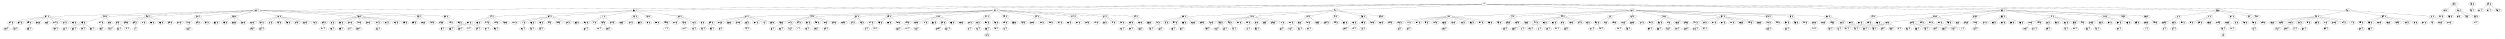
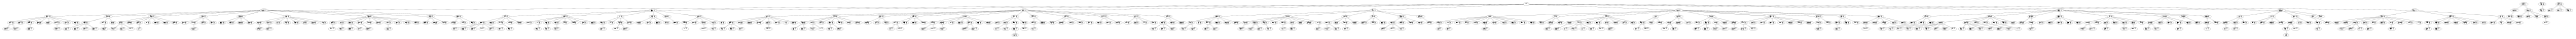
  graph {
    "0 (0)"
    "182 (1)"
    "338 (1)"
    "271 (1)"
    "491 (1)"
    "181 (1)"
    "465 (1)"
    "356 (1)"
    "96 (1)"
    "487 (2)"
    "420 (2)"
    "196 (2)"
    "150 (2)"
    "133 (2)"
    "178 (2)"
    "463 (2)"
    "425 (2)"
    "312 (2)"
    "144 (2)"
    "304 (2)"
    "61 (2)"
    "175 (2)"
    "131 (2)"
    "62 (2)"
    "87 (2)"
    "479 (2)"
    "32 (2)"
    "109 (2)"
    "172 (2)"
    "241 (2)"
    "419 (2)"
    "244 (2)"
    "274 (2)"
    "67 (2)"
    "229 (2)"
    "220 (2)"
    "472 (2)"
    "104 (2)"
    "91 (2)"
    "456 (2)"
    "343 (2)"
    "72 (2)"
    "44 (2)"
    "399 (2)"
    "6 (2)"
    "164 (2)"
    "418 (2)"
    "257 (2)"
    "372 (2)"
    "23 (2)"
    "308 (2)"
    "191 (2)"
    "248 (2)"
    "375 (2)"
    "353 (2)"
    "41 (2)"
    "118 (2)"
    "405 (2)"
    "238 (2)"
    "26 (2)"
    "52 (2)"
    "187 (2)"
    "5 (2)"
    "92 (2)"
    "139 (1)"
    "122 (2)"
    "278 (2)"
    "457 (2)"
    "439 (2)"
    "93 (2)"
    "374 (3)"
    "384 (3)"
    "249 (3)"
    "326 (3)"
    "86 (3)"
    "214 (3)"
    "331 (3)"
    "125 (3)"
    "245 (3)"
    "114 (3)"
    "55 (3)"
    "54 (3)"
    "392 (3)"
    "59 (3)"
    "11 (3)"
    "280 (3)"
    "262 (3)"
    "397 (3)"
    "311 (3)"
    "471 (3)"
    "339 (3)"
    "481 (3)"
    "333 (3)"
    "246 (3)"
    "388 (3)"
    "381 (3)"
    "261 (3)"
    "467 (3)"
    "46 (3)"
    "464 (3)"
    "432 (3)"
    "64 (3)"
    "367 (3)"
    "478 (3)"
    "169 (3)"
    "16 (3)"
    "316 (3)"
    "317 (3)"
    "410 (3)"
    "321 (3)"
    "421 (3)"
    "161 (3)"
    "215 (3)"
    "159 (3)"
    "239 (3)"
    "206 (3)"
    "424 (3)"
    "243 (3)"
    "219 (3)"
    "403 (3)"
    "300 (3)"
    "186 (3)"
    "474 (3)"
    "119 (3)"
    "452 (3)"
    "101 (3)"
    "51 (3)"
    "266 (3)"
    "115 (3)"
    "94 (3)"
    "409 (3)"
    "330 (3)"
    "363 (3)"
    "406 (3)"
    "74 (3)"
    "454 (3)"
    "314 (3)"
    "183 (3)"
    "151 (3)"
    "335 (3)"
    "48 (3)"
    "200 (3)"
    "499 (3)"
    "217 (3)"
    "431 (3)"
    "216 (3)"
    "13 (3)"
    "379 (3)"
    "276 (3)"
    "368 (3)"
    "370 (3)"
    "65 (3)"
    "307 (3)"
    "7 (3)"
    "351 (3)"
    "458 (3)"
    "10 (3)"
    "344 (3)"
    "462 (3)"
    "492 (3)"
    "20 (3)"
    "342 (3)"
    "289 (3)"
    "134 (3)"
    "143 (3)"
    "174 (3)"
    "195 (3)"
    "228 (3)"
    "400 (3)"
    "149 (3)"
    "230 (3)"
    "50 (3)"
    "336 (3)"
    "341 (3)"
    "285 (3)"
    "223 (3)"
    "60 (3)"
    "28 (3)"
    "292 (3)"
    "460 (3)"
    "179 (3)"
    "355 (3)"
    "434 (3)"
    "320 (3)"
    "120 (3)"
    "240 (3)"
    "347 (3)"
    "218 (3)"
    "277 (3)"
    "224 (3)"
    "147 (3)"
    "58 (3)"
    "89 (3)"
    "427 (3)"
    "284 (3)"
    "237 (3)"
    "365 (3)"
    "42 (3)"
    "43 (3)"
    "494 (3)"
    "258 (3)"
    "268 (3)"
    "329 (3)"
    "461 (3)"
    "433 (3)"
    "493 (3)"
    "212 (3)"
    "297 (3)"
    "31 (3)"
    "35 (3)"
    "396 (3)"
    "90 (3)"
    "270 (3)"
    "36 (3)"
    "401 (3)"
    "135 (3)"
    "354 (3)"
    n218 [label="399 (3)"]
    "383 (3)"
    "213 (3)"
    "189 (3)"
    "402 (3)"
    "287 (3)"
    "294 (3)"
    "198 (3)"
    "171 (3)"
    "207 (3)"
    "99 (3)"
    "124 (3)"
    "265 (3)"
    "137 (3)"
    "226 (3)"
    "256 (3)"
    "407 (3)"
    "296 (3)"
    "443 (3)"
    "345 (3)"
    "254 (3)"
    "466 (3)"
    "447 (3)"
    "306 (3)"
    "288 (3)"
    "37 (3)"
    "130 (3)"
    "84 (3)"
    "25 (3)"
    "496 (3)"
    "98 (3)"
    "190 (3)"
    "113 (3)"
    "362 (3)"
    "167 (3)"
    "197 (3)"
    "436 (3)"
    "70 (3)"
    "163 (3)"
    "398 (3)"
    "441 (3)"
    "382 (3)"
    "121 (3)"
    "281 (3)"
    "111 (3)"
    "236 (3)"
    "497 (3)"
    "358 (3)"
    "412 (3)"
    "199 (3)"
    "430 (3)"
    "435 (3)"
    "414 (3)"
    "373 (3)"
    "275 (3)"
    "193 (3)"
    "386 (3)"
    "260 (3)"
    "322 (3)"
    "242 (3)"
    "286 (3)"
    "160 (3)"
    "324 (3)"
    "429 (3)"
    "247 (3)"
    "102 (3)"
    "495 (3)"
    "66 (3)"
    "346 (3)"
    "470 (3)"
    "157 (3)"
    "325 (3)"
    "152 (3)"
    "328 (3)"
    "155 (3)"
    "110 (3)"
    "194 (3)"
    "68 (3)"
    "468 (3)"
    "166 (3)"
    "53 (3)"
    "49 (3)"
    "313 (3)"
    "153 (3)"
    "231 (3)"
    "350 (3)"
    "165 (3)"
    "369 (3)"
    "303 (3)"
    "490 (3)"
    "389 (3)"
    "483 (3)"
    "291 (3)"
    "40 (3)"
    "319 (3)"
    "235 (3)"
    "279 (3)"
    "225 (3)"
    "63 (3)"
    "408 (3)"
    "480 (3)"
    "290 (3)"
    "272 (3)"
    "485 (3)"
    "82 (3)"
    "45 (3)"
    "253 (3)"
    "136 (3)"
    "269 (3)"
    "108 (3)"
    "132 (3)"
    "29 (3)"
    "364 (3)"
    "17 (3)"
    "310 (3)"
    "204 (3)"
    "24 (3)"
    "449 (3)"
    "293 (3)"
    "222 (3)"
    "158 (3)"
    "489 (3)"
    "482 (3)"
    "75 (3)"
    "377 (3)"
    "4 (3)"
    "273 (3)"
    "211 (3)"
    "146 (4)"
    "390 (4)"
    "14 (4)"
    "360 (4)"
    "299 (4)"
    "202 (4)"
    "422 (4)"
    "348 (4)"
    "450 (4)"
    "437 (4)"
    "76 (4)"
    "97 (4)"
    "416 (4)"
    "162 (4)"
    "123 (4)"
    "83 (4)"
    "473 (4)"
    "395 (4)"
    "57 (4)"
    "444 (4)"
    "22 (4)"
    "30 (4)"
    "203 (4)"
    "33 (4)"
    "376 (4)"
    "476 (4)"
    "1 (4)"
    "173 (4)"
    "205 (4)"
-   "359 (4)"
    "263 (4)"
    "323 (4)"
    "391 (4)"
    "337 (4)"
    "446 (3)"
    "95 (4)"
    "156 (4)"
    "442 (4)"
    "251 (4)"
    "445 (4)"
    "39 (4)"
    "455 (4)"
    "9 (4)"
    "426 (4)"
    "233 (4)"
    "448 (4)"
    "129 (4)"
    "385 (4)"
    "413 (4)"
    "81 (4)"
    "415 (4)"
    "56 (4)"
    "79 (4)"
    "3 (4)"
    "69 (4)"
    "283 (4)"
    "357 (4)"
    "47 (4)"
    "469 (4)"
    "227 (4)"
    "295 (4)"
    "34 (4)"
    "141 (4)"
    "208 (4)"
    "451 (4)"
    "484 (4)"
    "264 (4)"
    "168 (4)"
    "352 (4)"
    "2 (4)"
    "192 (4)"
    "88 (4)"
    "378 (4)"
    "477 (4)"
    "334 (4)"
    "282 (4)"
    "177 (4)"
    "128 (4)"
    "309 (4)"
    "361 (4)"
    "459 (4)"
    "126 (4)"
    "85 (4)"
    "142 (4)"
    "112 (4)"
    "453 (4)"
    "38 (4)"
    "15 (4)"
    "116 (4)"
    "252 (4)"
    "440 (4)"
    "176 (4)"
    "438 (4)"
    "210 (4)"
    "387 (4)"
    "170 (4)"
    "302 (4)"
    "12 (4)"
    "154 (4)"
    "184 (4)"
    "327 (4)"
    "255 (4)"
    "298 (4)"
    "234 (4)"
    "209 (4)"
    "19 (4)"
    "315 (4)"
    "127 (4)"
    "404 (4)"
    "140 (4)"
    "423 (4)"
    "259 (4)"
    "332 (4)"
    "428 (4)"
    "201 (4)"
    "380 (4)"
    "318 (4)"
    "394 (4)"
    "71 (4)"
    "107 (4)"
    "103 (4)"
    "417 (4)"
    "106 (4)"
    "305 (4)"
    "27 (4)"
    "250 (4)"
    "486 (4)"
    "105 (4)"
    "371 (4)"
    "340 (4)"
    "145 (4)"
    "100 (4)"
    "77 (4)"
    "488 (4)"
    "148 (4)"
    "180 (4)"
    "185 (4)"
    "188 (4)"
    "411 (4)"
    "475 (4)"
    "117 (4)"
    "78 (4)"
    "73 (4)"
    "349 (3)"
    "80 (4)"
    "221 (4)"
    "498 (4)"
    "267 (4)"
    "301 (4)"
    "138 (4)"
    "21 (4)"
    "8 (5)"
    "18 (5)"
    "0 (0)" -- "182 (1)"
    "0 (0)" -- "338 (1)"
    "0 (0)" -- "271 (1)"
    "0 (0)" -- "491 (1)"
    "0 (0)" -- "181 (1)"
    "0 (0)" -- "465 (1)"
    "0 (0)" -- "356 (1)"
    "0 (0)" -- "96 (1)"
    "182 (1)" -- "487 (2)"
    "182 (1)" -- "420 (2)"
    "182 (1)" -- "196 (2)"
    "182 (1)" -- "150 (2)"
    "182 (1)" -- "133 (2)"
    "182 (1)" -- "178 (2)"
    "182 (1)" -- "463 (2)"
    "182 (1)" -- "425 (2)"
    "182 (1)" -- "312 (2)"
    "338 (1)" -- "144 (2)"
    "338 (1)" -- "304 (2)"
    "338 (1)" -- "61 (2)"
    "338 (1)" -- "175 (2)"
    "338 (1)" -- "131 (2)"
    "338 (1)" -- "62 (2)"
    "271 (1)" -- "87 (2)"
    "271 (1)" -- "479 (2)"
    "271 (1)" -- "32 (2)"
    "271 (1)" -- "109 (2)"
    "271 (1)" -- "172 (2)"
    "271 (1)" -- "241 (2)"
    "271 (1)" -- "419 (2)"
    "271 (1)" -- "244 (2)"
    "271 (1)" -- "274 (2)"
    "271 (1)" -- "67 (2)"
    "271 (1)" -- "229 (2)"
    "491 (1)" -- "220 (2)"
    "491 (1)" -- "472 (2)"
    "491 (1)" -- "104 (2)"
    "491 (1)" -- "91 (2)"
    "491 (1)" -- "456 (2)"
    "491 (1)" -- "343 (2)"
    "181 (1)" -- "72 (2)"
    "181 (1)" -- "44 (2)"
    "181 (1)" -- "399 (2)"
    "181 (1)" -- "6 (2)"
    "181 (1)" -- "164 (2)"
    "181 (1)" -- "418 (2)"
    "181 (1)" -- "257 (2)"
    "181 (1)" -- "372 (2)"
    "181 (1)" -- "23 (2)"
    "181 (1)" -- "308 (2)"
    "465 (1)" -- "191 (2)"
    "465 (1)" -- "248 (2)"
    "465 (1)" -- "375 (2)"
    "465 (1)" -- "353 (2)"
    "465 (1)" -- "41 (2)"
    "465 (1)" -- "118 (2)"
    "465 (1)" -- "405 (2)"
    "465 (1)" -- "238 (2)"
    "356 (1)" -- "26 (2)"
    "356 (1)" -- "52 (2)"
    "356 (1)" -- "187 (2)"
    "356 (1)" -- "5 (2)"
    "356 (1)" -- "92 (2)"
    "96 (1)" -- "457 (2)"
    "96 (1)" -- "439 (2)"
    "96 (1)" -- "93 (2)"
    "487 (2)" -- "374 (3)"
    "487 (2)" -- "384 (3)"
    "487 (2)" -- "249 (3)"
    "487 (2)" -- "326 (3)"
    "487 (2)" -- "86 (3)"
    "487 (2)" -- "214 (3)"
    "487 (2)" -- "331 (3)"
    "487 (2)" -- "125 (3)"
    "420 (2)" -- "245 (3)"
    "420 (2)" -- "114 (3)"
    "420 (2)" -- "55 (3)"
    "196 (2)" -- "54 (3)"
    "196 (2)" -- "392 (3)"
    "196 (2)" -- "59 (3)"
    "196 (2)" -- "11 (3)"
    "196 (2)" -- "280 (3)"
    "196 (2)" -- "262 (3)"
    "196 (2)" -- "397 (3)"
    "150 (2)" -- "311 (3)"
    "150 (2)" -- "471 (3)"
    "150 (2)" -- "339 (3)"
    "150 (2)" -- "481 (3)"
    "133 (2)" -- "333 (3)"
    "133 (2)" -- "246 (3)"
    "133 (2)" -- "388 (3)"
    "133 (2)" -- "381 (3)"
    "178 (2)" -- "261 (3)"
    "178 (2)" -- "467 (3)"
    "178 (2)" -- "46 (3)"
    "178 (2)" -- "464 (3)"
    "178 (2)" -- "432 (3)"
    "178 (2)" -- "64 (3)"
    "178 (2)" -- "367 (3)"
    "178 (2)" -- "478 (3)"
    "463 (2)" -- "169 (3)"
    "463 (2)" -- "16 (3)"
    "463 (2)" -- "316 (3)"
    "463 (2)" -- "317 (3)"
    "463 (2)" -- "410 (3)"
    "463 (2)" -- "321 (3)"
    "463 (2)" -- "421 (3)"
    "463 (2)" -- "161 (3)"
    "463 (2)" -- "215 (3)"
    "463 (2)" -- "159 (3)"
    "425 (2)" -- "239 (3)"
    "425 (2)" -- "206 (3)"
    "425 (2)" -- "424 (3)"
    "312 (2)" -- "243 (3)"
    "312 (2)" -- "219 (3)"
    "312 (2)" -- "403 (3)"
    "144 (2)" -- "300 (3)"
    "144 (2)" -- "186 (3)"
    "144 (2)" -- "474 (3)"
    "144 (2)" -- "119 (3)"
    "144 (2)" -- "452 (3)"
    "304 (2)" -- "101 (3)"
    "304 (2)" -- "51 (3)"
    "304 (2)" -- "266 (3)"
    "304 (2)" -- "115 (3)"
    "304 (2)" -- "94 (3)"
    "304 (2)" -- "409 (3)"
    "304 (2)" -- "330 (3)"
    "304 (2)" -- "363 (3)"
    "61 (2)" -- "406 (3)"
    "61 (2)" -- "74 (3)"
    "61 (2)" -- "454 (3)"
    "61 (2)" -- "314 (3)"
    "175 (2)" -- "183 (3)"
    "175 (2)" -- "151 (3)"
    "175 (2)" -- "335 (3)"
    "175 (2)" -- "48 (3)"
    "131 (2)" -- "200 (3)"
    "62 (2)" -- "499 (3)"
    "62 (2)" -- "217 (3)"
    "62 (2)" -- "431 (3)"
    "62 (2)" -- "216 (3)"
    "62 (2)" -- "13 (3)"
    "87 (2)" -- "379 (3)"
    "87 (2)" -- "276 (3)"
    "87 (2)" -- "368 (3)"
    "87 (2)" -- "370 (3)"
    "87 (2)" -- "65 (3)"
    "87 (2)" -- "307 (3)"
    "87 (2)" -- "7 (3)"
    "87 (2)" -- "351 (3)"
    "479 (2)" -- "458 (3)"
    "479 (2)" -- "10 (3)"
    "479 (2)" -- "344 (3)"
    "479 (2)" -- "462 (3)"
    "479 (2)" -- "492 (3)"
    "479 (2)" -- "20 (3)"
    "479 (2)" -- "342 (3)"
    "32 (2)" -- "289 (3)"
    "32 (2)" -- "134 (3)"
    "32 (2)" -- "143 (3)"
    "109 (2)" -- "174 (3)"
    "109 (2)" -- "195 (3)"
    "109 (2)" -- "228 (3)"
    "109 (2)" -- "400 (3)"
    "172 (2)" -- "149 (3)"
    "172 (2)" -- "230 (3)"
    "172 (2)" -- "50 (3)"
    "172 (2)" -- "336 (3)"
    "172 (2)" -- "341 (3)"
    "172 (2)" -- "285 (3)"
    "172 (2)" -- "223 (3)"
    "241 (2)" -- "60 (3)"
    "241 (2)" -- "28 (3)"
    "241 (2)" -- "292 (3)"
    "241 (2)" -- "460 (3)"
    "419 (2)" -- "179 (3)"
    "419 (2)" -- "355 (3)"
    "244 (2)" -- "434 (3)"
    "244 (2)" -- "320 (3)"
    "244 (2)" -- "120 (3)"
    "244 (2)" -- "240 (3)"
    "244 (2)" -- "347 (3)"
    "274 (2)" -- "218 (3)"
    "274 (2)" -- "277 (3)"
    "274 (2)" -- "224 (3)"
    "67 (2)" -- "147 (3)"
    "67 (2)" -- "58 (3)"
    "67 (2)" -- "89 (3)"
    "67 (2)" -- "427 (3)"
    "229 (2)" -- "284 (3)"
    "229 (2)" -- "237 (3)"
    "229 (2)" -- "365 (3)"
    "220 (2)" -- "42 (3)"
    "220 (2)" -- "43 (3)"
    "220 (2)" -- "494 (3)"
    "220 (2)" -- "258 (3)"
    "220 (2)" -- "268 (3)"
    "220 (2)" -- "329 (3)"
    "472 (2)" -- "461 (3)"
    "472 (2)" -- "433 (3)"
    "472 (2)" -- "493 (3)"
    "472 (2)" -- "212 (3)"
    "472 (2)" -- "297 (3)"
    "472 (2)" -- "31 (3)"
    "472 (2)" -- "35 (3)"
    "472 (2)" -- "396 (3)"
    "472 (2)" -- "90 (3)"
    "104 (2)" -- "270 (3)"
    "104 (2)" -- "36 (3)"
    "104 (2)" -- "401 (3)"
    "104 (2)" -- "135 (3)"
    "91 (2)" -- "354 (3)"
    "91 (2)" -- n218
    "91 (2)" -- "383 (3)"
    "456 (2)" -- "213 (3)"
    "456 (2)" -- "189 (3)"
    "456 (2)" -- "402 (3)"
    "456 (2)" -- "287 (3)"
    "343 (2)" -- "294 (3)"
    "72 (2)" -- "198 (3)"
    "72 (2)" -- "171 (3)"
    "72 (2)" -- "207 (3)"
    "72 (2)" -- "99 (3)"
    "72 (2)" -- "124 (3)"
    "72 (2)" -- "265 (3)"
    "72 (2)" -- "137 (3)"
    "72 (2)" -- "226 (3)"
    "72 (2)" -- "256 (3)"
    "72 (2)" -- "407 (3)"
    "72 (2)" -- "296 (3)"
    "44 (2)" -- "443 (3)"
    "44 (2)" -- "345 (3)"
    "44 (2)" -- "254 (3)"
    "399 (2)" -- "466 (3)"
    "399 (2)" -- "447 (3)"
    "399 (2)" -- "306 (3)"
    "399 (2)" -- "288 (3)"
    "399 (2)" -- "37 (3)"
    "399 (2)" -- "130 (3)"
    "399 (2)" -- "84 (3)"
    "399 (2)" -- "25 (3)"
    "6 (2)" -- "496 (3)"
    "6 (2)" -- "98 (3)"
    "6 (2)" -- "190 (3)"
    "164 (2)" -- "113 (3)"
    "164 (2)" -- "362 (3)"
    "164 (2)" -- "167 (3)"
    "418 (2)" -- "197 (3)"
    "418 (2)" -- "436 (3)"
    "418 (2)" -- "70 (3)"
    "418 (2)" -- "163 (3)"
    "418 (2)" -- "398 (3)"
    "257 (2)" -- "441 (3)"
    "257 (2)" -- "382 (3)"
    "257 (2)" -- "121 (3)"
    "257 (2)" -- "281 (3)"
    "257 (2)" -- "111 (3)"
    "257 (2)" -- "236 (3)"
    "257 (2)" -- "497 (3)"
    "257 (2)" -- "358 (3)"
    "372 (2)" -- "412 (3)"
    "372 (2)" -- "199 (3)"
    "23 (2)" -- "430 (3)"
    "23 (2)" -- "435 (3)"
    "23 (2)" -- "414 (3)"
    "308 (2)" -- "373 (3)"
    "308 (2)" -- "275 (3)"
    "308 (2)" -- "193 (3)"
    "308 (2)" -- "386 (3)"
    "308 (2)" -- "260 (3)"
    "191 (2)" -- "322 (3)"
    "191 (2)" -- "242 (3)"
    "191 (2)" -- "286 (3)"
    "248 (2)" -- "160 (3)"
    "248 (2)" -- "324 (3)"
    "248 (2)" -- "429 (3)"
    "248 (2)" -- "247 (3)"
    "248 (2)" -- "102 (3)"
    "248 (2)" -- "495 (3)"
    "248 (2)" -- "66 (3)"
    "375 (2)" -- "346 (3)"
    "375 (2)" -- "470 (3)"
    "353 (2)" -- "157 (3)"
    "353 (2)" -- "325 (3)"
    "353 (2)" -- "152 (3)"
    "353 (2)" -- "328 (3)"
    "353 (2)" -- "155 (3)"
    "41 (2)" -- "110 (3)"
    "41 (2)" -- "194 (3)"
    "41 (2)" -- "68 (3)"
    "41 (2)" -- "468 (3)"
    "41 (2)" -- "166 (3)"
    "41 (2)" -- "53 (3)"
    "41 (2)" -- "49 (3)"
    "118 (2)" -- "313 (3)"
    "118 (2)" -- "153 (3)"
    "118 (2)" -- "231 (3)"
    "118 (2)" -- "350 (3)"
    "118 (2)" -- "165 (3)"
    "405 (2)" -- "369 (3)"
    "238 (2)" -- "303 (3)"
    "238 (2)" -- "490 (3)"
    "26 (2)" -- "389 (3)"
    "26 (2)" -- "483 (3)"
    "26 (2)" -- "291 (3)"
    "52 (2)" -- "40 (3)"
    "52 (2)" -- "319 (3)"
    "52 (2)" -- "235 (3)"
    "52 (2)" -- "279 (3)"
    "187 (2)" -- "225 (3)"
    "187 (2)" -- "63 (3)"
    "187 (2)" -- "408 (3)"
    "5 (2)" -- "480 (3)"
    "5 (2)" -- "290 (3)"
    "139 (1)" -- "122 (2)"
    "139 (1)" -- "278 (2)"
    "122 (2)" -- "272 (3)"
    "278 (2)" -- "485 (3)"
    "278 (2)" -- "82 (3)"
    "278 (2)" -- "45 (3)"
    "278 (2)" -- "253 (3)"
    "457 (2)" -- "136 (3)"
    "457 (2)" -- "269 (3)"
    "457 (2)" -- "108 (3)"
    "457 (2)" -- "132 (3)"
    "457 (2)" -- "29 (3)"
    "457 (2)" -- "364 (3)"
    "457 (2)" -- "17 (3)"
    "457 (2)" -- "310 (3)"
    "457 (2)" -- "204 (3)"
    "457 (2)" -- "24 (3)"
    "439 (2)" -- "449 (3)"
    "439 (2)" -- "293 (3)"
    "439 (2)" -- "222 (3)"
    "439 (2)" -- "158 (3)"
    "439 (2)" -- "489 (3)"
    "439 (2)" -- "482 (3)"
    "439 (2)" -- "75 (3)"
    "93 (2)" -- "377 (3)"
    "93 (2)" -- "4 (3)"
    "93 (2)" -- "273 (3)"
    "93 (2)" -- "211 (3)"
    "374 (3)" -- "202 (4)"
    "374 (3)" -- "422 (4)"
    "249 (3)" -- "348 (4)"
    "214 (3)" -- "450 (4)"
    "245 (3)" -- "263 (4)"
    "245 (3)" -- "323 (4)"
    "245 (3)" -- "391 (4)"
    "245 (3)" -- "337 (4)"
    "114 (3)" -- "156 (4)"
    "54 (3)" -- "415 (4)"
    "54 (3)" -- "56 (4)"
    "54 (3)" -- "79 (4)"
    "59 (3)" -- "3 (4)"
    "471 (3)" -- "168 (4)"
    "261 (3)" -- "298 (4)"
    "467 (3)" -- "234 (4)"
    "169 (3)" -- "417 (4)"
    "16 (3)" -- "106 (4)"
    "316 (3)" -- "305 (4)"
    "316 (3)" -- "27 (4)"
    "317 (3)" -- "250 (4)"
    "421 (3)" -- "486 (4)"
    "300 (3)" -- "69 (4)"
    "300 (3)" -- "283 (4)"
    "300 (3)" -- "357 (4)"
    "300 (3)" -- "47 (4)"
    "300 (3)" -- "469 (4)"
    "300 (3)" -- "227 (4)"
    "474 (3)" -- "295 (4)"
    "51 (3)" -- "208 (4)"
    "266 (3)" -- "451 (4)"
    "115 (3)" -- "484 (4)"
    "406 (3)" -- "387 (4)"
    "454 (3)" -- "170 (4)"
    "454 (3)" -- "302 (4)"
    "499 (3)" -- "71 (4)"
    "431 (3)" -- "107 (4)"
    "216 (3)" -- "103 (4)"
    "379 (3)" -- "473 (4)"
    "379 (3)" -- "395 (4)"
    "379 (3)" -- "57 (4)"
    "65 (3)" -- "444 (4)"
    "458 (3)" -- "33 (4)"
    "458 (3)" -- "376 (4)"
    "10 (3)" -- "476 (4)"
    "10 (3)" -- "1 (4)"
    "462 (3)" -- "173 (4)"
    "462 (3)" -- "205 (4)"
-   "20 (3)" -- "359 (4)"
    "174 (3)" -- "34 (4)"
    "174 (3)" -- "141 (4)"
    "149 (3)" -- "282 (4)"
    "149 (3)" -- "177 (4)"
    "230 (3)" -- "128 (4)"
    "341 (3)" -- "309 (4)"
    "341 (3)" -- "361 (4)"
    "28 (3)" -- "15 (4)"
    "28 (3)" -- "116 (4)"
    "292 (3)" -- "252 (4)"
    "460 (3)" -- "440 (4)"
    "179 (3)" -- "78 (4)"
    "284 (3)" -- "267 (4)"
    "284 (3)" -- "301 (4)"
    "284 (3)" -- "138 (4)"
    "42 (3)" -- "416 (4)"
    "42 (3)" -- "162 (4)"
    "494 (3)" -- "123 (4)"
    "494 (3)" -- "83 (4)"
    "461 (3)" -- "459 (4)"
    "433 (3)" -- "126 (4)"
    "433 (3)" -- "85 (4)"
    "493 (3)" -- "142 (4)"
    "297 (3)" -- "112 (4)"
    "31 (3)" -- "453 (4)"
    "90 (3)" -- "38 (4)"
    "270 (3)" -- "176 (4)"
    "270 (3)" -- "438 (4)"
    "401 (3)" -- "210 (4)"
    "213 (3)" -- "209 (4)"
    "213 (3)" -- "19 (4)"
    "213 (3)" -- "315 (4)"
    "198 (3)" -- "22 (4)"
    "171 (3)" -- "30 (4)"
    "265 (3)" -- "203 (4)"
    "345 (3)" -- "264 (4)"
    "466 (3)" -- "352 (4)"
    "447 (3)" -- "2 (4)"
    "447 (3)" -- "192 (4)"
    "447 (3)" -- "88 (4)"
    "447 (3)" -- "378 (4)"
    "288 (3)" -- "477 (4)"
    "37 (3)" -- "334 (4)"
    "496 (3)" -- "127 (4)"
    "496 (3)" -- "404 (4)"
    "113 (3)" -- "140 (4)"
    "113 (3)" -- "423 (4)"
    "436 (3)" -- "259 (4)"
    "436 (3)" -- "332 (4)"
    "70 (3)" -- "428 (4)"
    "70 (3)" -- "201 (4)"
    "398 (3)" -- "380 (4)"
    "441 (3)" -- "318 (4)"
    "441 (3)" -- "394 (4)"
    "412 (3)" -- "185 (4)"
    "430 (3)" -- "188 (4)"
    "373 (3)" -- "411 (4)"
    "322 (3)" -- "437 (4)"
    "242 (3)" -- "76 (4)"
    "286 (3)" -- "97 (4)"
    "160 (3)" -- "442 (4)"
    "160 (3)" -- "251 (4)"
    "160 (3)" -- "445 (4)"
    "160 (3)" -- "39 (4)"
    "160 (3)" -- "455 (4)"
    "160 (3)" -- "9 (4)"
    "324 (3)" -- "426 (4)"
    "324 (3)" -- "233 (4)"
    "324 (3)" -- "448 (4)"
    "324 (3)" -- "129 (4)"
    "429 (3)" -- "385 (4)"
    "247 (3)" -- "413 (4)"
    "102 (3)" -- "81 (4)"
    "470 (3)" -- "184 (4)"
    "110 (3)" -- "105 (4)"
    "110 (3)" -- "371 (4)"
    "68 (3)" -- "340 (4)"
    "166 (3)" -- "145 (4)"
    "53 (3)" -- "100 (4)"
    "313 (3)" -- "488 (4)"
    "313 (3)" -- "148 (4)"
    "350 (3)" -- "180 (4)"
    "303 (3)" -- "21 (4)"
    "389 (3)" -- "12 (4)"
    "483 (3)" -- "154 (4)"
    "225 (3)" -- "475 (4)"
    "225 (3)" -- "117 (4)"
    "480 (3)" -- "73 (4)"
    "253 (3)" -- "77 (4)"
    "108 (3)" -- "146 (4)"
    "108 (3)" -- "390 (4)"
    "108 (3)" -- "14 (4)"
    "132 (3)" -- "360 (4)"
    "17 (3)" -- "299 (4)"
    "449 (3)" -- "327 (4)"
    "293 (3)" -- "255 (4)"
    "446 (3)" -- "95 (4)"
    "252 (4)" -- "18 (5)"
    "475 (4)" -- "8 (5)"
    "349 (3)" -- "80 (4)"
    "349 (3)" -- "221 (4)"
    "349 (3)" -- "498 (4)"
  }
